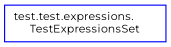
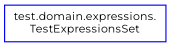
  digraph {
    rankdir=LR
    fontname=Montserrat
-   n1 [color=blue fillcolor=white fontname=Montserrat fontsize=10 height=0.2 label="test.test.expressions.\lTestExpressionsSet" shape=record style=filled width=0.4]
+   n1 [color=blue fillcolor=white fontname=Montserrat fontsize=10 height=0.2 label="test.domain.expressions.\lTestExpressionsSet" shape=record style=filled width=0.4]
  }
